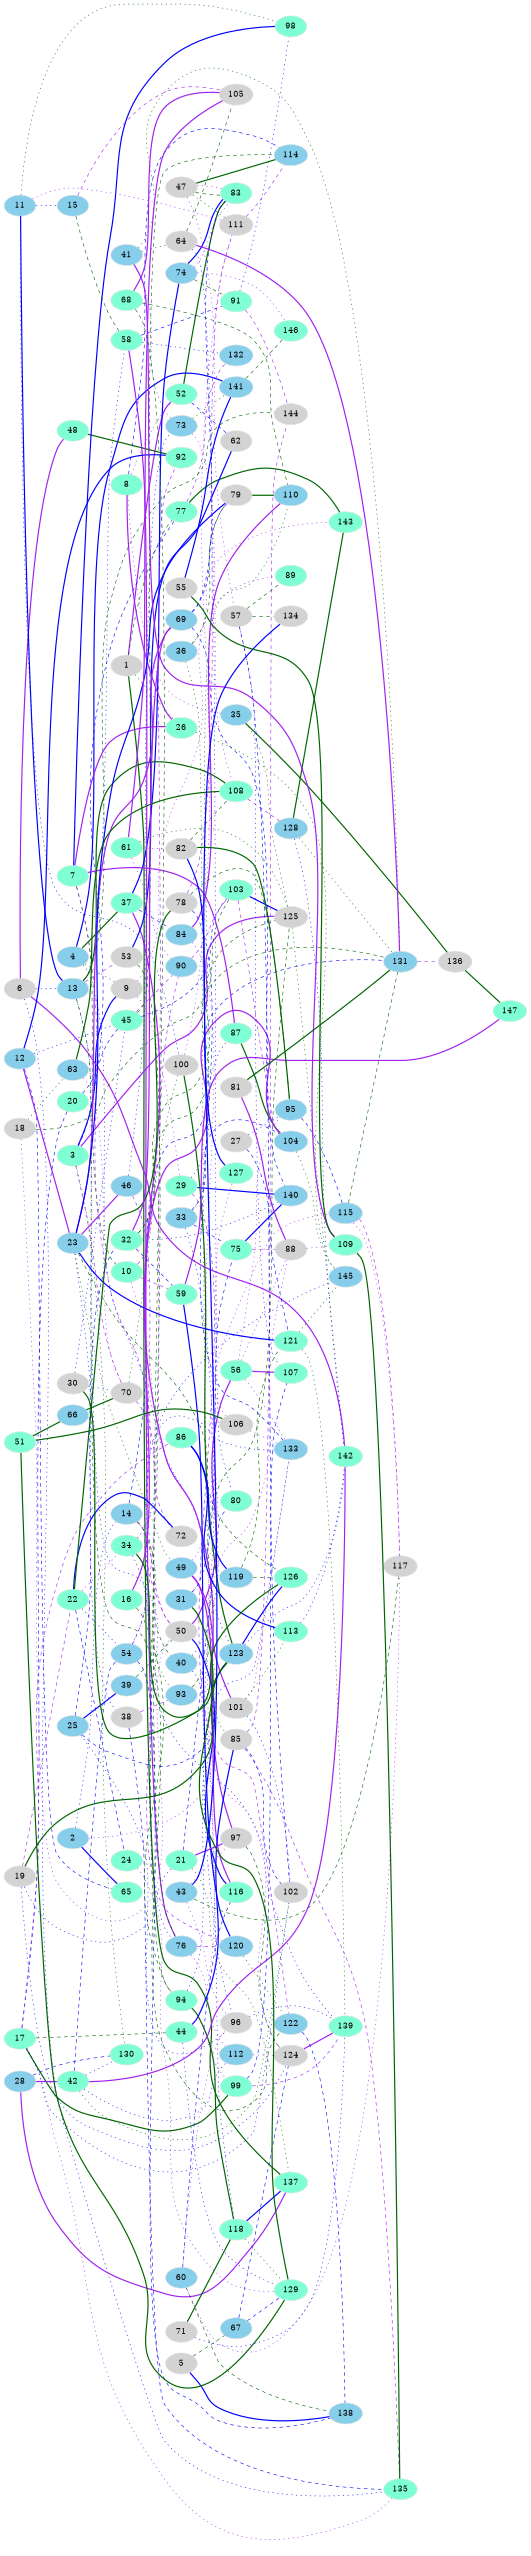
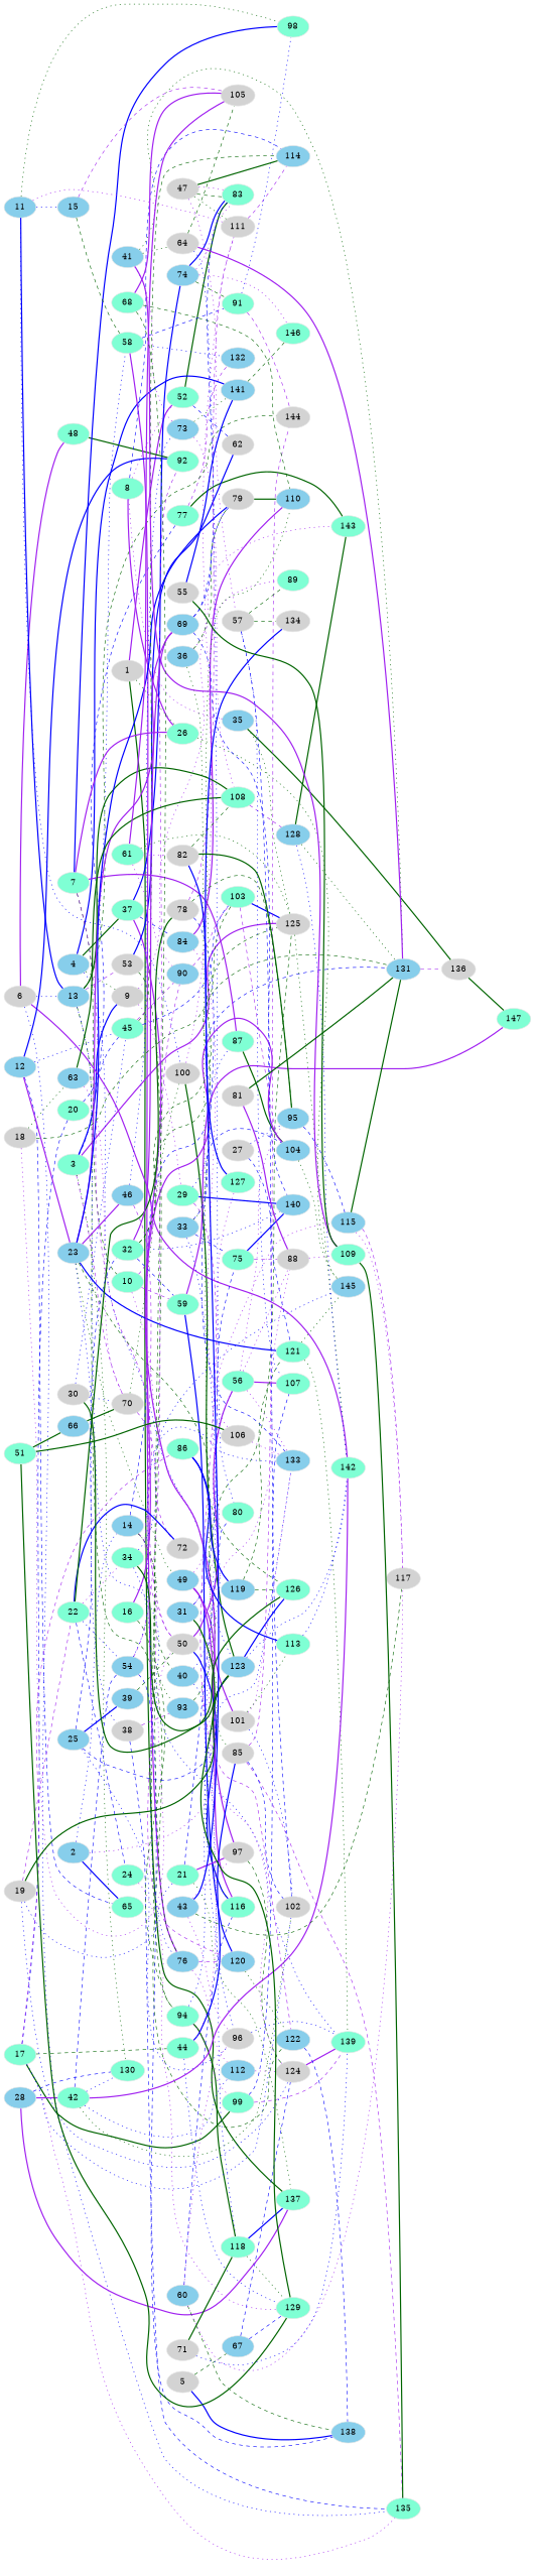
  graph {
    rankdir=LR
    node [color=gray90 fillcolor=aquamarine style=filled]
    edge [color=blue style=dotted]
    1 [fillcolor=lightgrey]
    26
    52
    77
    137
    145 [fillcolor=skyblue]
    83
    62 [fillcolor=lightgrey]
    143
    132 [fillcolor=skyblue]
    2 [fillcolor=skyblue]
    14 [fillcolor=skyblue]
    65
    123 [fillcolor=skyblue]
    40 [fillcolor=skyblue]
    93 [fillcolor=skyblue]
    120 [fillcolor=skyblue]
    131 [fillcolor=skyblue]
    142
    126
    3
    9 [fillcolor=lightgrey]
    70 [fillcolor=lightgrey]
    125 [fillcolor=lightgrey]
    130
    29
    89
    100 [fillcolor=lightgrey]
    72 [fillcolor=lightgrey]
    4 [fillcolor=skyblue]
    37
    141 [fillcolor=skyblue]
    97 [fillcolor=lightgrey]
    74 [fillcolor=skyblue]
    84 [fillcolor=skyblue]
    146
    5 [fillcolor=lightgrey]
    67 [fillcolor=skyblue]
    138 [fillcolor=skyblue]
    124 [fillcolor=lightgrey]
    129
    6 [fillcolor=lightgrey]
    13 [fillcolor=skyblue]
    48
    135
    53 [fillcolor=lightgrey]
    58
    108
    122 [fillcolor=skyblue]
    139
    144 [fillcolor=lightgrey]
    92
    7
    10
    50 [fillcolor=lightgrey]
    87
    98
    59
    116
    56
    104 [fillcolor=skyblue]
    8
    35 [fillcolor=skyblue]
    114 [fillcolor=skyblue]
    136 [fillcolor=lightgrey]
    140 [fillcolor=skyblue]
    147
    11 [fillcolor=skyblue]
    15 [fillcolor=skyblue]
    111 [fillcolor=lightgrey]
    105 [fillcolor=lightgrey]
    12 [fillcolor=skyblue]
    23 [fillcolor=skyblue]
    45
    38 [fillcolor=lightgrey]
    46 [fillcolor=skyblue]
    49 [fillcolor=skyblue]
    69 [fillcolor=skyblue]
    79 [fillcolor=lightgrey]
    121
    103
    90 [fillcolor=skyblue]
    94
    76 [fillcolor=skyblue]
    91
    128 [fillcolor=skyblue]
    118
    16
    99
    133 [fillcolor=skyblue]
    17
    20
    44
    86
    102 [fillcolor=lightgrey]
    85 [fillcolor=lightgrey]
    88 [fillcolor=lightgrey]
    113
    119 [fillcolor=skyblue]
    107
    18 [fillcolor=lightgrey]
    63 [fillcolor=skyblue]
    19 [fillcolor=lightgrey]
    21
    22
    80
    24
    34
    54 [fillcolor=skyblue]
    78 [fillcolor=lightgrey]
    95 [fillcolor=skyblue]
    73 [fillcolor=skyblue]
    101 [fillcolor=lightgrey]
    127
    110 [fillcolor=skyblue]
    25 [fillcolor=skyblue]
    32
    39 [fillcolor=skyblue]
    96 [fillcolor=lightgrey]
    27 [fillcolor=lightgrey]
    115 [fillcolor=skyblue]
    28 [fillcolor=skyblue]
    42
    112 [fillcolor=skyblue]
    30 [fillcolor=lightgrey]
    31 [fillcolor=skyblue]
    75
    117 [fillcolor=lightgrey]
    33 [fillcolor=skyblue]
    36 [fillcolor=skyblue]
    106 [fillcolor=lightgrey]
    41 [fillcolor=skyblue]
    64 [fillcolor=lightgrey]
    109
    43 [fillcolor=skyblue]
    134 [fillcolor=lightgrey]
    47 [fillcolor=lightgrey]
    57 [fillcolor=lightgrey]
    51
    66 [fillcolor=skyblue]
    55 [fillcolor=lightgrey]
    60 [fillcolor=skyblue]
    61
    82 [fillcolor=lightgrey]
    68
    71 [fillcolor=lightgrey]
    81 [fillcolor=lightgrey]
    1 -- 26 [color=darkgreen]
    1 -- 52 [color=purple style=bold]
-   1 -- 77 [color=darkgreen style=dashed]
    1 -- 137 [color=darkgreen style=bold]
    26 -- 145 [color=darkgreen]
    52 -- 83 [color=darkgreen style=bold]
    52 -- 62 [style=dashed]
    77 -- 143 [color=darkgreen style=bold]
    77 -- 132 [color=purple style=dashed]
    2 -- 14
    2 -- 65 [style=bold]
    2 -- 123 [color=purple]
    14 -- 40 [color=darkgreen style=dashed]
    14 -- 93 [color=darkgreen]
    14 -- 120 [color=purple style=dashed]
    14 -- 131 [style=dashed]
    123 -- 142
    123 -- 126 [style=bold]
    40 -- 56
    40 -- 118
    93 -- 125 [color=darkgreen style=dashed]
    120 -- 122 [color=darkgreen]
    131 -- 136 [color=purple style=dashed]
    3 -- 77 [style=dashed]
    3 -- 9 [style=bold]
    3 -- 70 [color=purple style=dashed]
    3 -- 125 [color=purple style=bold]
    3 -- 130 [color=darkgreen]
    9 -- 29 [color=purple]
    9 -- 89 [color=purple]
    70 -- 100 [color=darkgreen]
    70 -- 72 [color=purple style=dashed]
    125 -- 142 [color=darkgreen]
    29 -- 122 [color=purple style=dashed]
    29 -- 87
    29 -- 140 [style=bold]
    100 -- 123 [color=darkgreen style=bold]
    100 -- 111 [color=purple]
    4 -- 123
    4 -- 9 [color=darkgreen]
    4 -- 37 [color=darkgreen style=bold]
    4 -- 141 [style=bold]
    37 -- 97 [color=purple style=bold]
    37 -- 74 [style=bold]
    37 -- 84 [style=dashed]
    141 -- 146 [color=darkgreen style=dashed]
    97 -- 124 [color=darkgreen style=dashed]
    74 -- 83 [color=purple]
    74 -- 83 [style=bold]
    74 -- 146 [color=purple]
    74 -- 91 [color=darkgreen style=dashed]
    84 -- 110 [color=purple style=bold]
    84 -- 106 [color=purple]
    5 -- 67 [color=darkgreen style=dashed]
    5 -- 138 [style=bold]
    67 -- 124 [style=dashed]
    67 -- 129 [style=dashed]
    124 -- 139 [color=purple style=bold]
    6 -- 142 [color=purple style=bold]
    6 -- 13
    6 -- 48 [color=purple style=bold]
    6 -- 135
    13 -- 53 [color=purple style=dashed]
    13 -- 58
    13 -- 108 [color=darkgreen style=bold]
    13 -- 122 [color=darkgreen style=dashed]
    13 -- 139
    13 -- 144 [color=darkgreen style=dashed]
    48 -- 92 [color=darkgreen style=bold]
    53 -- 62 [style=bold]
    53 -- 94 [color=darkgreen style=dashed]
    58 -- 132
    58 -- 76 [color=purple style=bold]
    58 -- 91 [style=dashed]
    108 -- 128 [color=purple style=dashed]
    122 -- 138 [style=dashed]
    7 -- 26 [color=purple style=bold]
    7 -- 10 [color=darkgreen style=dashed]
    7 -- 50 [color=purple style=dashed]
    7 -- 87 [color=purple style=bold]
    7 -- 98 [style=bold]
    10 -- 124 [color=purple]
    10 -- 92 [color=purple style=dashed]
    10 -- 59 [color=purple style=dashed]
    50 -- 116 [style=bold]
    50 -- 56 [color=purple style=bold]
    87 -- 104 [color=darkgreen style=bold]
    59 -- 120 [style=bold]
    59 -- 147 [color=purple style=bold]
    56 -- 133 [color=purple]
    56 -- 88 [color=purple]
    56 -- 107 [color=purple style=bold]
    56 -- 95 [color=purple]
    104 -- 145 [color=darkgreen]
    8 -- 26 [color=purple style=bold]
    8 -- 52 [color=purple]
    8 -- 35 [color=purple]
    8 -- 114 [style=dashed]
    35 -- 125 [color=darkgreen]
    35 -- 136 [color=darkgreen style=bold]
    136 -- 147 [color=darkgreen style=bold]
    11 -- 100
    11 -- 13 [style=bold]
    11 -- 98 [color=darkgreen]
    11 -- 15
    11 -- 111 [color=purple]
    15 -- 58 [color=darkgreen style=dashed]
    15 -- 105 [color=purple style=dashed]
    111 -- 114 [color=purple style=dashed]
    12 -- 65 [style=dashed]
    12 -- 92 [style=bold]
    12 -- 23 [color=purple style=bold]
    12 -- 45
    23 -- 126 [color=darkgreen style=dashed]
    23 -- 38
    23 -- 46 [color=purple style=bold]
    23 -- 49 [color=darkgreen]
    23 -- 69 [color=purple style=bold]
    23 -- 79 [style=bold]
    23 -- 121 [style=bold]
    45 -- 114 [color=darkgreen style=dashed]
    45 -- 103 [style=dashed]
    45 -- 90 [color=purple style=dashed]
    38 -- 93 [color=purple style=dashed]
    38 -- 135 [style=dashed]
    46 -- 50 [color=purple style=dashed]
    46 -- 73
    49 -- 116 [color=purple style=bold]
    49 -- 101 [color=purple style=bold]
    49 -- 127 [color=purple]
    69 -- 83 [style=dashed]
    69 -- 140 [style=dashed]
    69 -- 79 [style=dashed]
    79 -- 110 [color=darkgreen style=bold]
    121 -- 145 [color=darkgreen]
    121 -- 139 [color=darkgreen]
    103 -- 125 [style=bold]
    103 -- 104 [color=purple style=dashed]
    90 -- 103 [color=purple style=dashed]
    94 -- 118 [color=darkgreen style=bold]
    94 -- 99 [color=purple]
    94 -- 133
    76 -- 120 [color=purple style=dashed]
    76 -- 112 [color=purple]
    91 -- 144 [color=purple style=dashed]
    91 -- 98
    128 -- 143 [color=darkgreen style=bold]
    128 -- 131 [color=darkgreen]
    128 -- 142
    118 -- 137 [style=bold]
    118 -- 129 [color=darkgreen]
    16 -- 104 [color=purple style=bold]
    16 -- 94 [color=darkgreen style=dashed]
    99 -- 139 [color=purple style=dashed]
    99 -- 107 [style=dashed]
    17 -- 135 [color=purple]
    17 -- 99 [color=darkgreen style=bold]
    17 -- 20 [style=dashed]
    17 -- 44 [color=darkgreen style=dashed]
    17 -- 86 [color=purple style=dashed]
    17 -- 102
    20 -- 45 [style=dashed]
    44 -- 129
    44 -- 85 [style=bold]
    44 -- 88 [color=purple]
    86 -- 113 [style=bold]
    86 -- 119 [style=bold]
    85 -- 135 [color=purple style=dashed]
    85 -- 144 [color=purple style=dashed]
    85 -- 102 [style=dashed]
    88 -- 109 [color=purple]
    113 -- 142
    119 -- 126 [color=darkgreen style=dashed]
    119 -- 121 [color=darkgreen style=dashed]
    18 -- 50 [color=purple]
    18 -- 103 [color=darkgreen style=dashed]
    18 -- 63 [color=darkgreen]
    63 -- 70 [color=purple]
    63 -- 108 [color=darkgreen style=bold]
    19 -- 123 [color=darkgreen style=bold]
    19 -- 124
    19 -- 21
    19 -- 22 [color=purple style=dashed]
    21 -- 137 [color=darkgreen]
    21 -- 97 [color=purple style=bold]
    21 -- 80 [style=dashed]
    22 -- 72 [style=bold]
    22 -- 24 [style=dashed]
    22 -- 34 [color=purple]
    22 -- 54
    22 -- 78 [color=darkgreen style=bold]
    24 -- 129 [color=purple]
    34 -- 145
    34 -- 123 [color=darkgreen style=bold]
    34 -- 76
    54 -- 138 [style=dashed]
    54 -- 90 [color=purple style=dashed]
    54 -- 133
    78 -- 111 [color=purple style=dashed]
    78 -- 133 [style=dashed]
    78 -- 95 [color=darkgreen style=dashed]
    95 -- 115 [style=dashed]
    73 -- 141 [color=darkgreen]
    73 -- 108 [color=purple]
    101 -- 133 [color=purple]
    101 -- 102
    101 -- 113 [color=darkgreen]
    25 -- 123 [style=dashed]
    25 -- 32 [style=dashed]
    25 -- 39 [style=bold]
    25 -- 96
    32 -- 131 [color=darkgreen style=dashed]
    32 -- 125 [color=darkgreen style=dashed]
    32 -- 59 [style=dashed]
    32 -- 140
    32 -- 69 [color=purple style=bold]
    39 -- 50 [color=darkgreen style=dashed]
    96 -- 139
    27 -- 121 [style=dashed]
    27 -- 95
-   115 -- 131 [color=darkgreen style=dashed]
+   115 -- 131 [color=darkgreen style=bold]
    115 -- 117 [color=purple]
    115 -- 117 [color=purple style=dashed]
    28 -- 137 [color=purple style=bold]
    28 -- 130 [style=dashed]
    28 -- 42 [color=purple style=bold]
    42 -- 142 [color=purple style=bold]
    42 -- 130
    42 -- 102 [color=darkgreen]
    42 -- 54 [style=dashed]
    42 -- 112
    112 -- 124 [color=purple]
    30 -- 126 [color=darkgreen style=bold]
    30 -- 70
    30 -- 45
    31 -- 129 [color=darkgreen style=bold]
    31 -- 116 [color=darkgreen]
    31 -- 115 [color=purple]
    31 -- 75 [style=dashed]
    75 -- 140 [style=bold]
    75 -- 88 [color=purple style=dashed]
    33 -- 104 [style=dashed]
    33 -- 110 [color=darkgreen]
    33 -- 96
    33 -- 75 [style=dashed]
    36 -- 143 [color=purple]
    36 -- 79 [color=darkgreen style=dashed]
    36 -- 85 [color=darkgreen]
    106 -- 133 [color=purple]
    41 -- 131 [color=darkgreen]
    41 -- 73 [color=purple]
    41 -- 64 [color=darkgreen]
    41 -- 109 [color=purple style=bold]
    64 -- 131 [color=purple style=bold]
    64 -- 105 [color=darkgreen style=dashed]
    64 -- 80
    109 -- 135 [color=darkgreen style=bold]
    43 -- 97 [color=purple]
    43 -- 96 [color=purple]
    43 -- 117 [color=darkgreen style=dashed]
    43 -- 134 [style=bold]
    47 -- 83 [color=darkgreen style=dashed]
    47 -- 83 [color=purple]
    47 -- 114 [color=darkgreen style=bold]
    47 -- 111 [color=darkgreen]
    47 -- 57 [color=purple]
    57 -- 89 [color=darkgreen style=dashed]
    57 -- 102 [style=dashed]
    57 -- 107
    57 -- 134 [color=darkgreen style=dashed]
    51 -- 129 [color=darkgreen style=bold]
    51 -- 106 [color=darkgreen style=bold]
    51 -- 66 [color=darkgreen style=bold]
    66 -- 70 [color=darkgreen style=bold]
    55 -- 141 [style=bold]
    55 -- 109 [color=darkgreen style=bold]
    60 -- 138 [color=darkgreen style=dashed]
    60 -- 116 [style=dashed]
    60 -- 96 [color=purple]
    60 -- 117 [color=purple]
    61 -- 125 [color=darkgreen]
    61 -- 105 [color=purple style=bold]
    61 -- 90 [color=purple]
    61 -- 82 [color=purple]
    82 -- 108 [color=darkgreen style=dashed]
    82 -- 95 [color=darkgreen style=bold]
    82 -- 127 [style=bold]
    68 -- 105 [color=purple style=bold]
    68 -- 76 [color=darkgreen style=dashed]
    68 -- 110 [color=darkgreen style=dashed]
    71 -- 139
    71 -- 118 [color=darkgreen style=bold]
    81 -- 131 [color=darkgreen style=bold]
    81 -- 88 [color=purple style=bold]
  }
